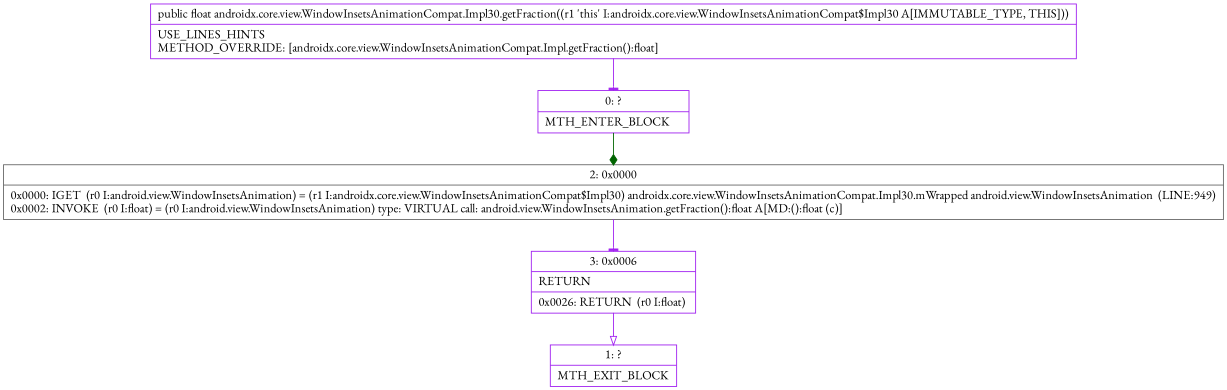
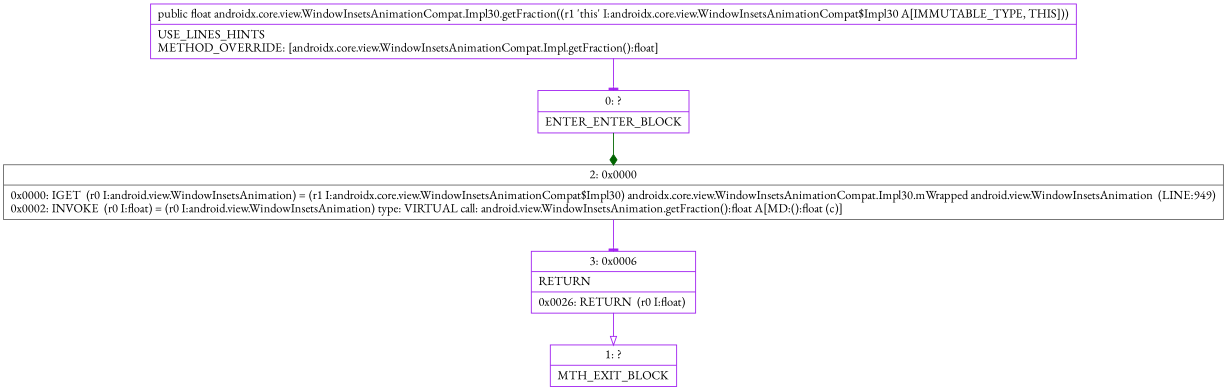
  digraph {
    fontname="EB Garamond"
    node [color=purple fontname="EB Garamond" shape=record]
    edge [arrowhead=tee color=purple fontname="EB Garamond"]
-   n1 [label="{0\:\ ?|MTH_ENTER_BLOCK\l}"]
+   n1 [label="{0\:\ ?|ENTER_ENTER_BLOCK\l}"]
    n2 [color=gray40 label="{2\:\ 0x0000|0x0000: IGET  (r0 I:android.view.WindowInsetsAnimation) = (r1 I:androidx.core.view.WindowInsetsAnimationCompat$Impl30) androidx.core.view.WindowInsetsAnimationCompat.Impl30.mWrapped android.view.WindowInsetsAnimation  (LINE:949)\l0x0002: INVOKE  (r0 I:float) = (r0 I:android.view.WindowInsetsAnimation) type: VIRTUAL call: android.view.WindowInsetsAnimation.getFraction():float A[MD:():float (c)]\l}"]
    n3 [label="{3\:\ 0x0006|RETURN\l|0x0026: RETURN  (r0 I:float) \l}"]
    n4 [label="{1\:\ ?|MTH_EXIT_BLOCK\l}"]
    n5 [label="{public float androidx.core.view.WindowInsetsAnimationCompat.Impl30.getFraction((r1 'this' I:androidx.core.view.WindowInsetsAnimationCompat$Impl30 A[IMMUTABLE_TYPE, THIS]))  | USE_LINES_HINTS\lMETHOD_OVERRIDE: [androidx.core.view.WindowInsetsAnimationCompat.Impl.getFraction():float]\l}"]
    n1 -> n2 [arrowhead=diamond color=darkgreen]
    n2 -> n3
    n3 -> n4 [arrowhead=onormal]
    n5 -> n1
  }
